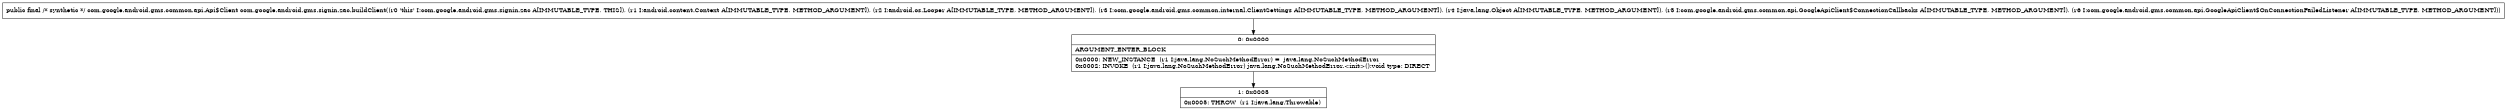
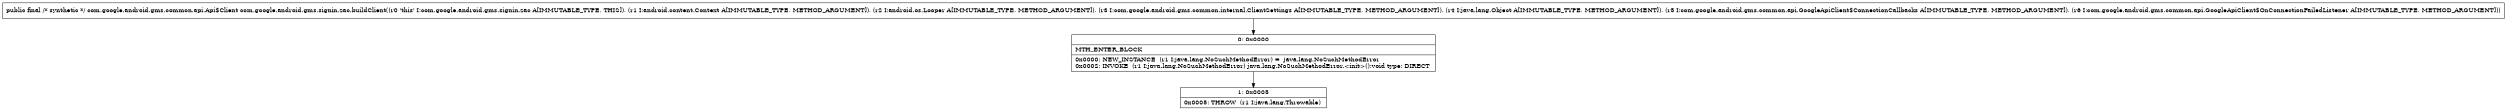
  digraph {
    node [shape=record]
-   n1 [label="{0\:\ 0x0000|ARGUMENT_ENTER_BLOCK\l|0x0000: NEW_INSTANCE  (r1 I:java.lang.NoSuchMethodError) =  java.lang.NoSuchMethodError \l0x0002: INVOKE  (r1 I:java.lang.NoSuchMethodError) java.lang.NoSuchMethodError.\<init\>():void type: DIRECT \l}"]
+   n1 [label="{0\:\ 0x0000|MTH_ENTER_BLOCK\l|0x0000: NEW_INSTANCE  (r1 I:java.lang.NoSuchMethodError) =  java.lang.NoSuchMethodError \l0x0002: INVOKE  (r1 I:java.lang.NoSuchMethodError) java.lang.NoSuchMethodError.\<init\>():void type: DIRECT \l}"]
    n2 [label="{1\:\ 0x0005|0x0005: THROW  (r1 I:java.lang.Throwable) \l}"]
    n3 [label="{public final \/* synthetic *\/ com.google.android.gms.common.api.Api$Client com.google.android.gms.signin.zac.buildClient((r0 'this' I:com.google.android.gms.signin.zac A[IMMUTABLE_TYPE, THIS]), (r1 I:android.content.Context A[IMMUTABLE_TYPE, METHOD_ARGUMENT]), (r2 I:android.os.Looper A[IMMUTABLE_TYPE, METHOD_ARGUMENT]), (r3 I:com.google.android.gms.common.internal.ClientSettings A[IMMUTABLE_TYPE, METHOD_ARGUMENT]), (r4 I:java.lang.Object A[IMMUTABLE_TYPE, METHOD_ARGUMENT]), (r5 I:com.google.android.gms.common.api.GoogleApiClient$ConnectionCallbacks A[IMMUTABLE_TYPE, METHOD_ARGUMENT]), (r6 I:com.google.android.gms.common.api.GoogleApiClient$OnConnectionFailedListener A[IMMUTABLE_TYPE, METHOD_ARGUMENT])) }"]
    n1 -> n2
    n3 -> n1
  }
